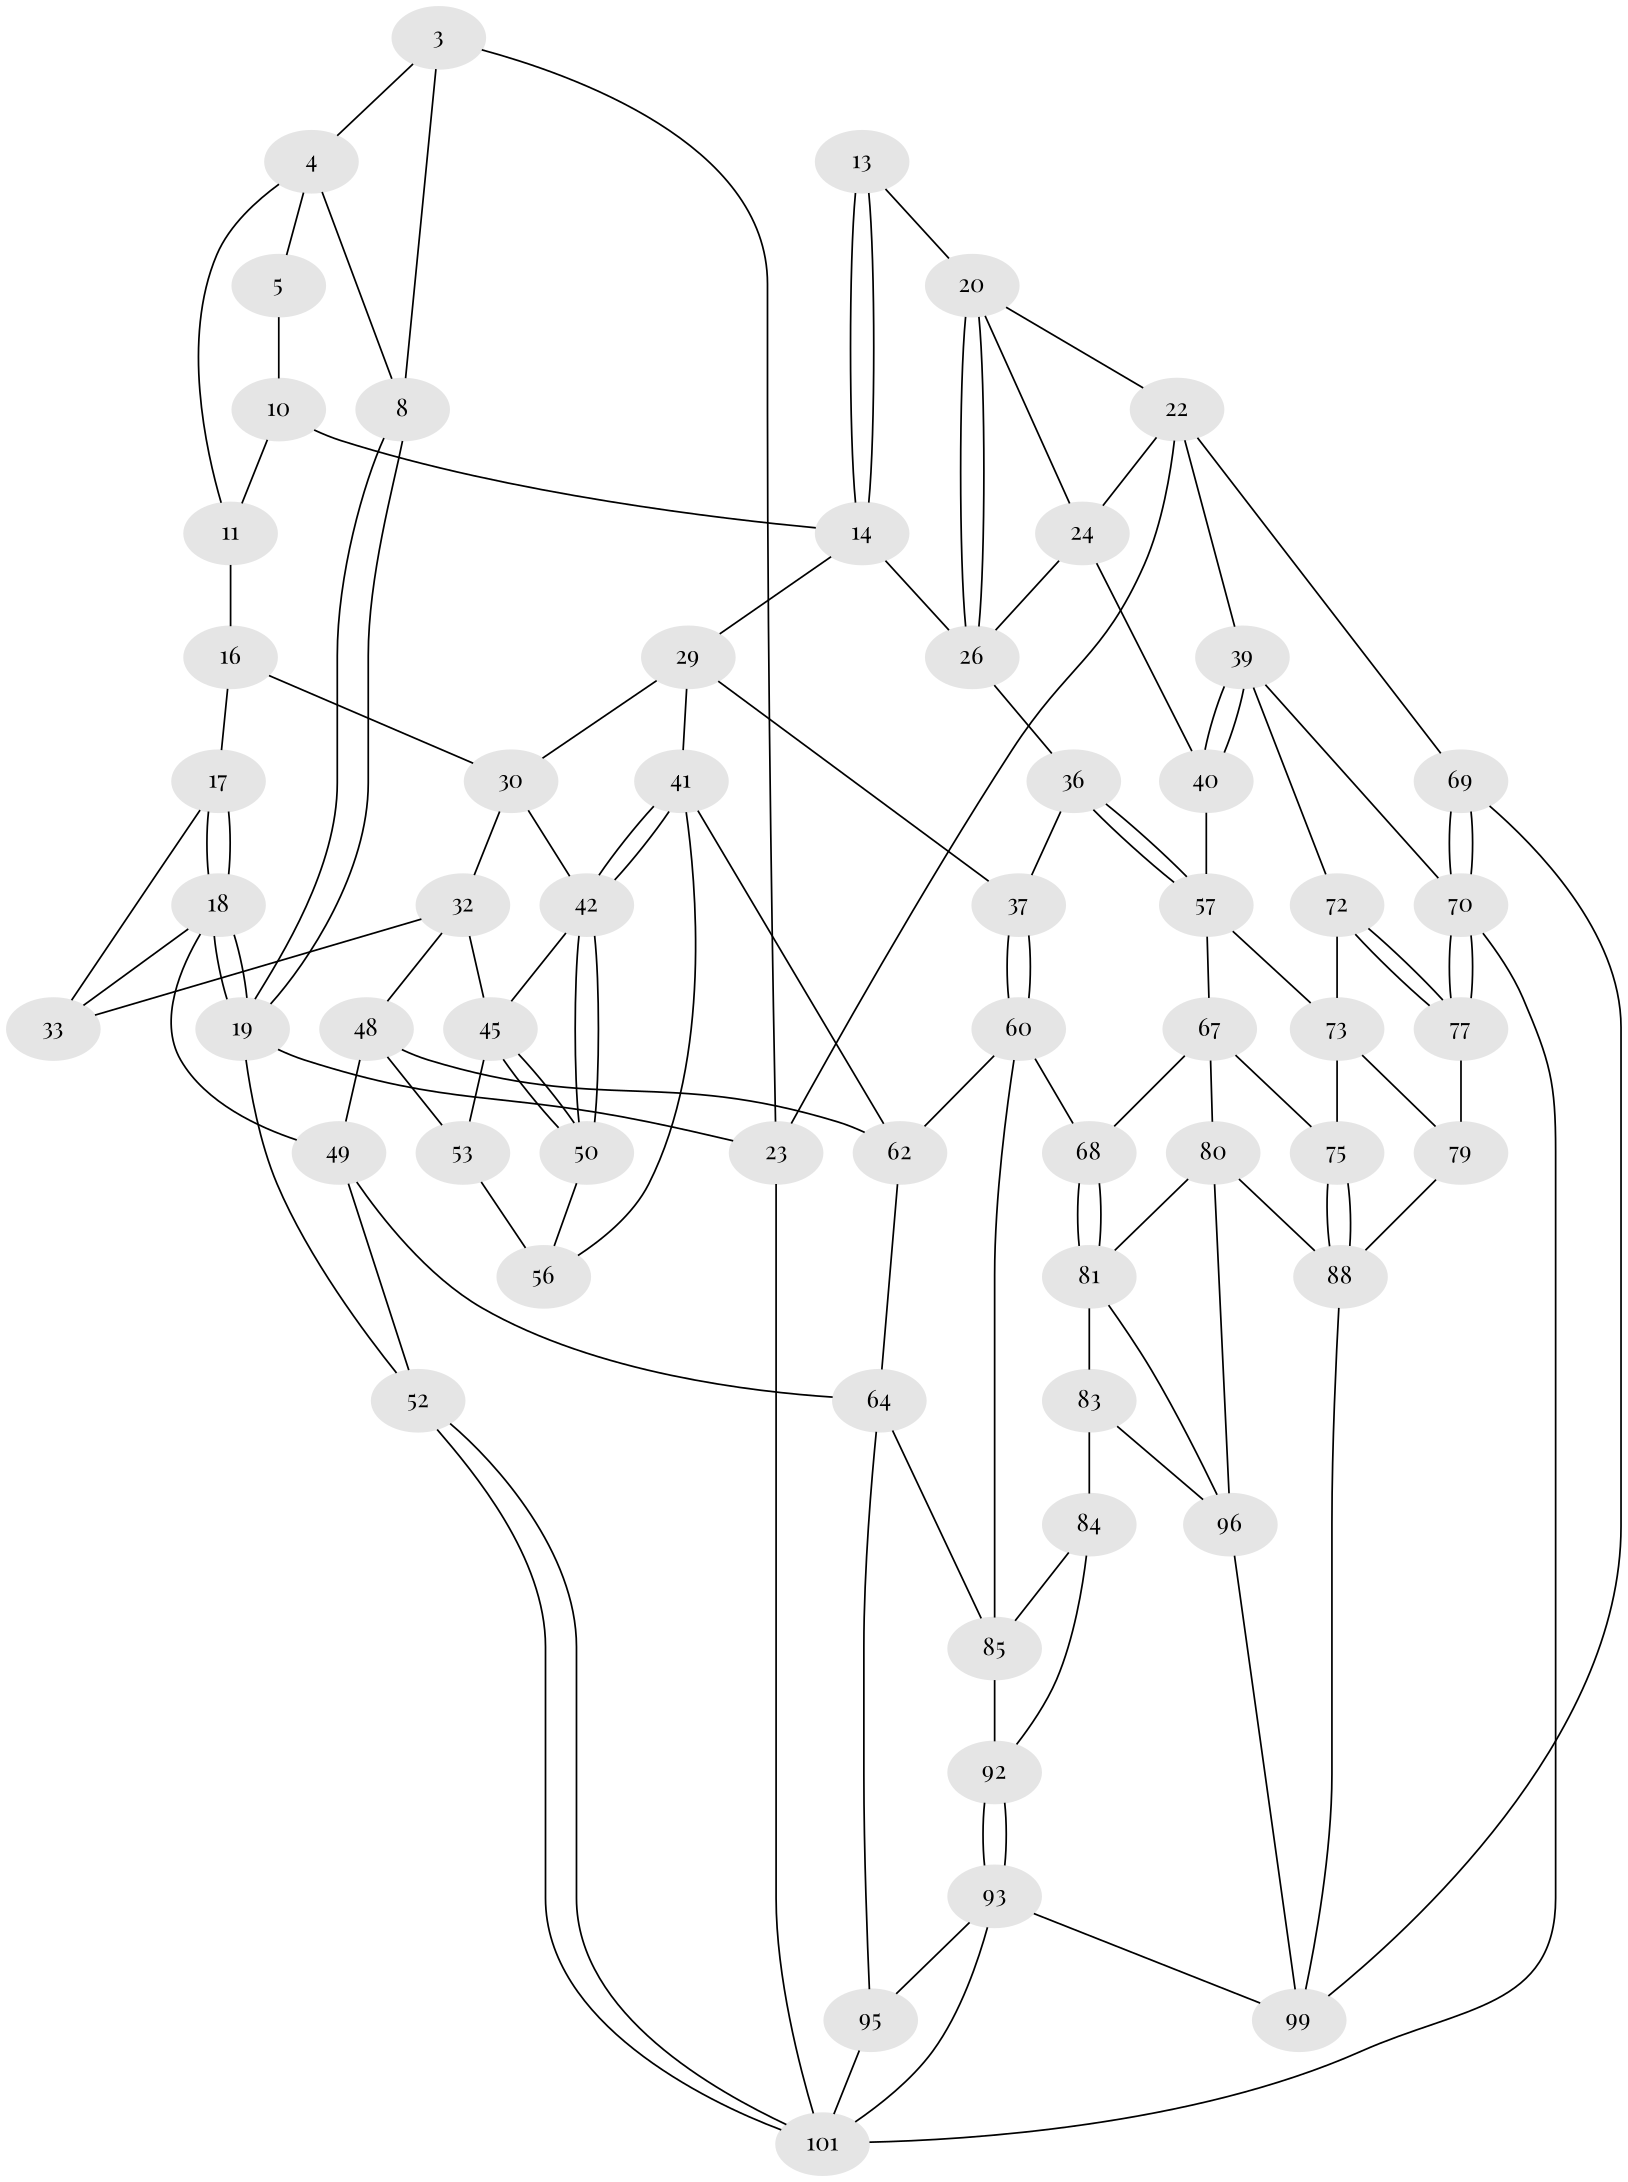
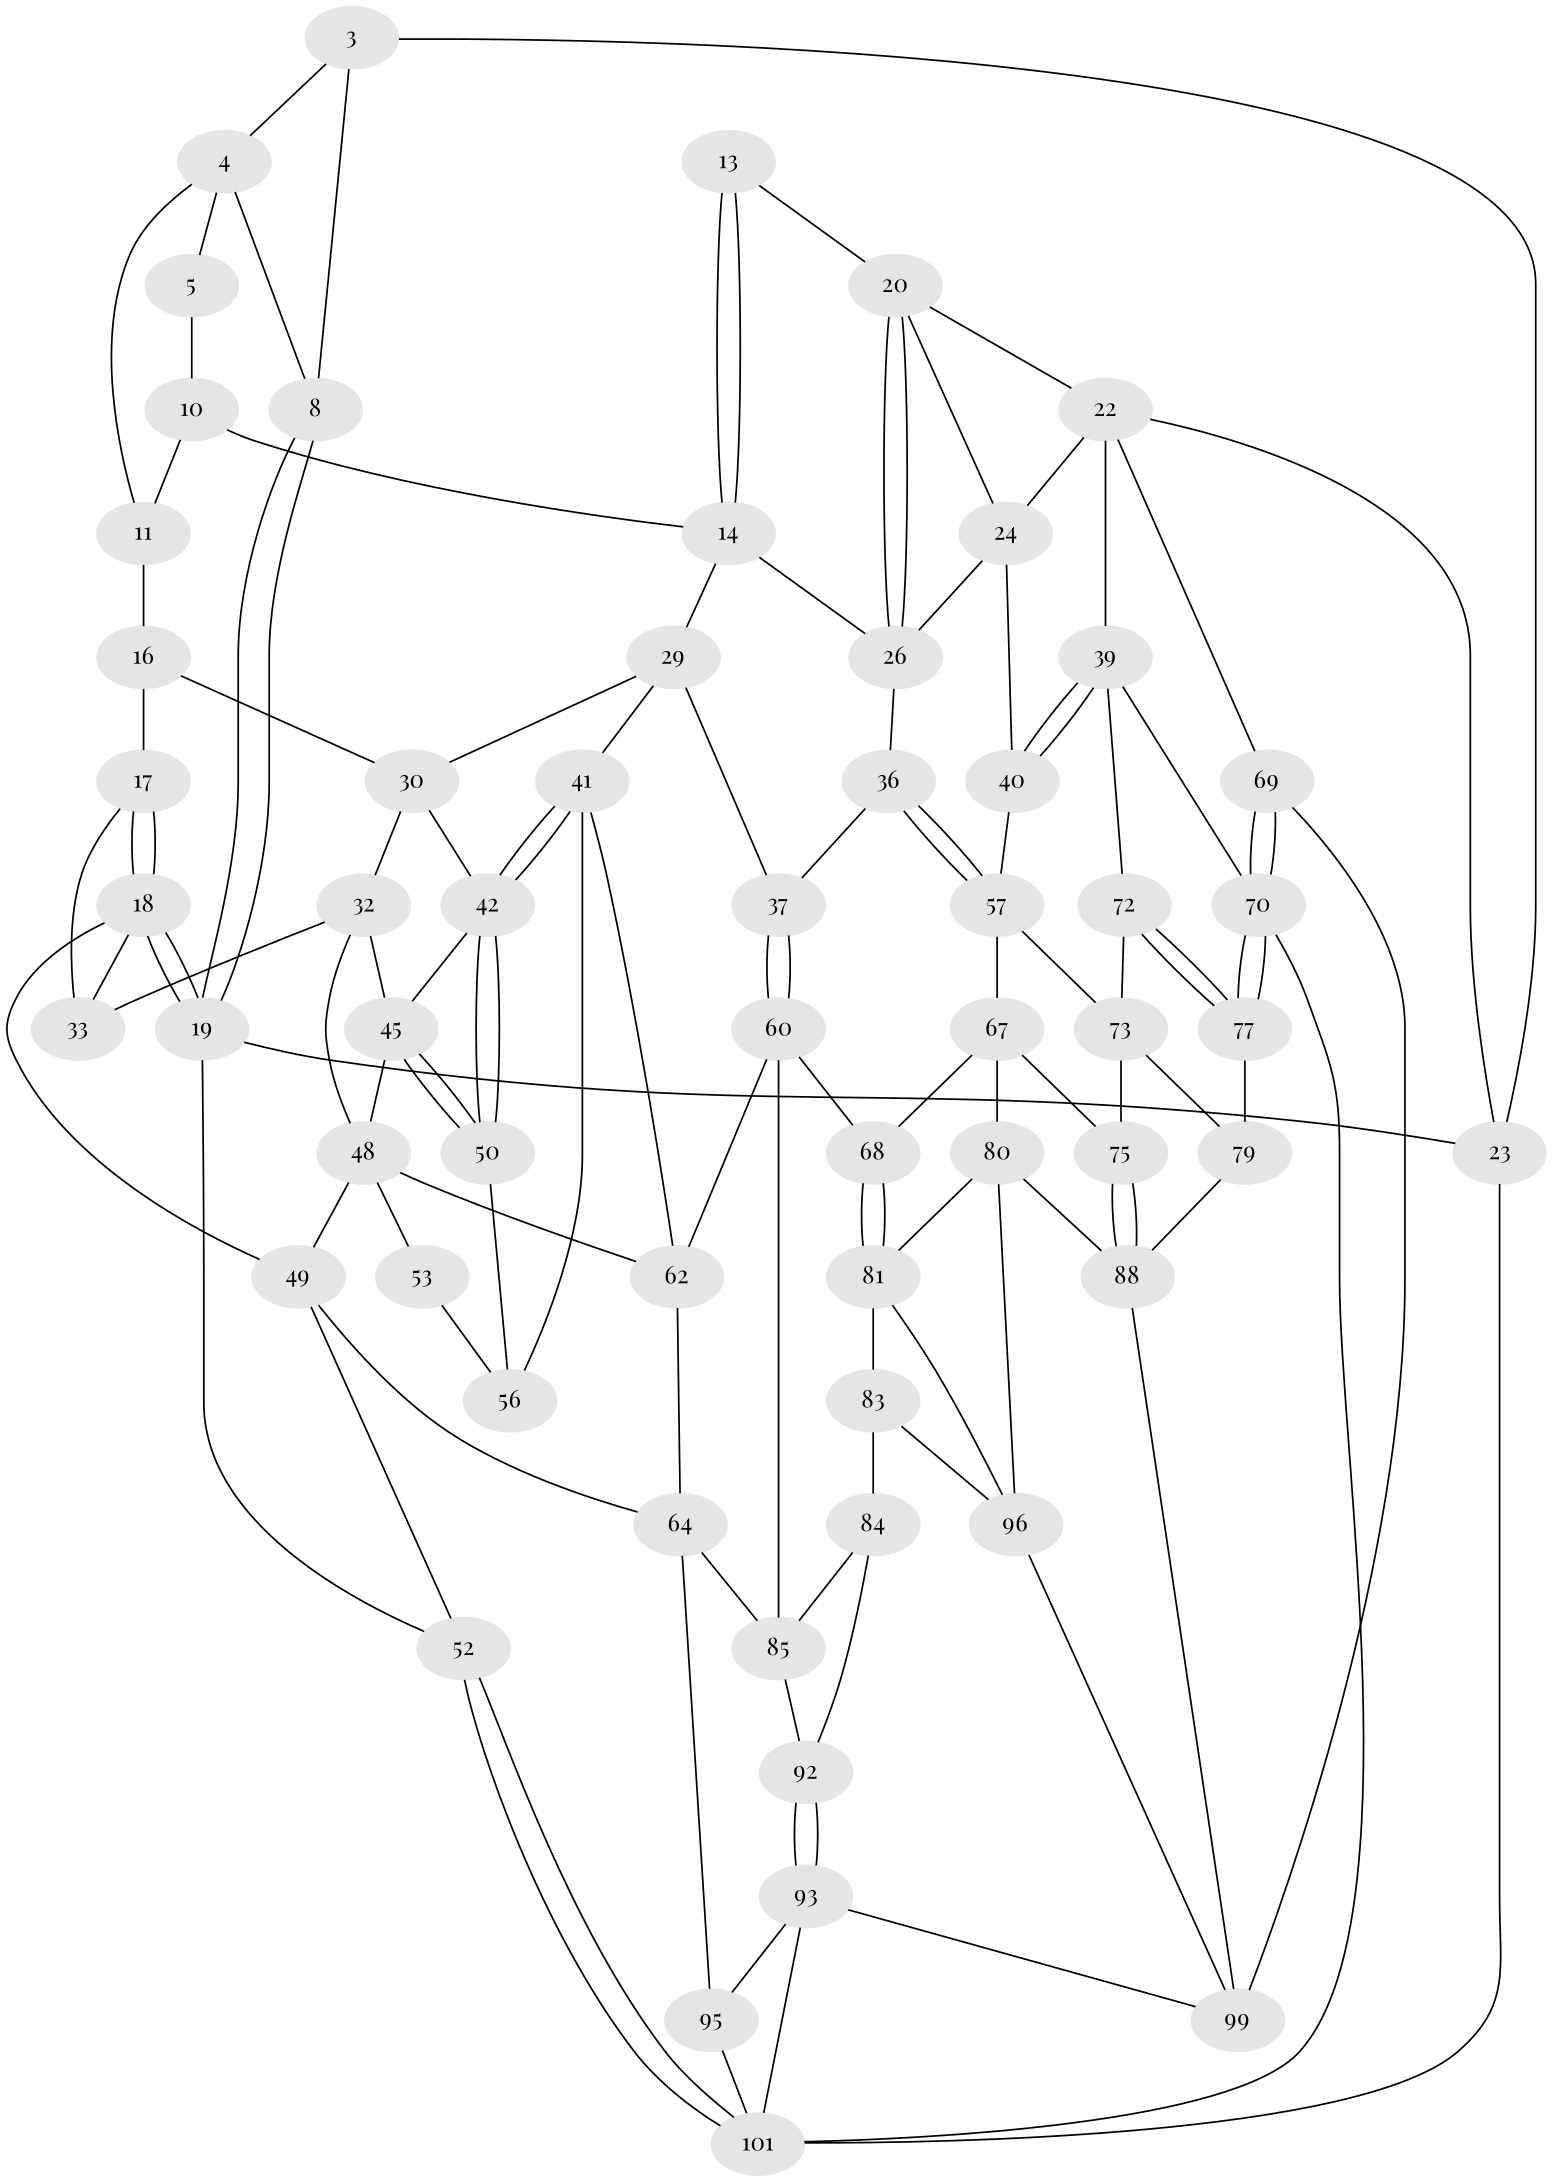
  graph {
    fontname="Playfair Display"
    node [color=gray90 fontname="Playfair Display" style=filled]
    edge [fontname="Playfair Display"]
    3 [super="+9"]
    4 [super="+7"]
    8
    23
    5 [super="+6"]
    10
    14 [super="+15"]
    13
    20 [super="+21"]
    11 [super="+12"]
    19 [super="+34"]
    101 [super="+102"]
    16 [super="+28"]
    52
    26 [super="+27"]
    29 [super="+38"]
    17
    30 [super="+31"]
    22 [super="+35"]
    24 [super="+25"]
    36
    37
    41 [super="+59"]
    18 [super="+44"]
    33
    32 [super="+47"]
    42 [super="+43"]
    49 [super="+51"]
    64 [super="+65"]
    39 [super="+71"]
    69
    40
    70
    72
    99 [super="+100"]
    57 [super="+66"]
    60 [super="+61"]
    56 [super="+58"]
    62 [super="+63"]
    45 [super="+46"]
    48 [super="+55"]
    50
    53 [super="+54"]
    67 [super="+76"]
    73 [super="+74"]
    68
    85 [super="+86"]
    77 [super="+78"]
    95
    75
    80 [super="+90"]
    79 [super="+87"]
    81 [super="+82"]
    92
    88 [super="+89"]
    96 [super="+98"]
    83 [super="+97"]
    84 [super="+91"]
    93 [super="+94"]
    3 -- 4
    3 -- 8
    3 -- 23
    4 -- 8
    4 -- 5
    4 -- 11
    8 -- 19
    8 -- 19
    23 -- 101
    5 -- 10
    10 -- 14
    10 -- 11
    14 -- 26
    14 -- 29
    13 -- 14
    13 -- 14
    13 -- 20
    20 -- 26
    20 -- 26
    20 -- 22
    20 -- 24
    11 -- 16 [weight=2]
    19 -- 23
    19 -- 52
    16 -- 17
    16 -- 30
    52 -- 101
    52 -- 101
    26 -- 36
    29 -- 30
    29 -- 37
    29 -- 41
    17 -- 18
    17 -- 18
    17 -- 33
    30 -- 32
    30 -- 42
    22 -- 23
    22 -- 24
    22 -- 39
    22 -- 69
    24 -- 26
    24 -- 40
    36 -- 37
    36 -- 57
    36 -- 57
    37 -- 60
    37 -- 60
    41 -- 42
    41 -- 42
    41 -- 56
    41 -- 62
    18 -- 19
    18 -- 19
    18 -- 33
    18 -- 49
    32 -- 33
    32 -- 45
    32 -- 48
    42 -- 45
    42 -- 50
    42 -- 50
    49 -- 52
    49 -- 64
    64 -- 85
    64 -- 95
    39 -- 40
    39 -- 40
    39 -- 70
    39 -- 72
    69 -- 70
    69 -- 70
    69 -- 99
    40 -- 57
    70 -- 101
    70 -- 77
    70 -- 77
    72 -- 73
    72 -- 77
    72 -- 77
    57 -- 67
    57 -- 73
    60 -- 62
    60 -- 68
    60 -- 85
    62 -- 64
    45 -- 50
    45 -- 50
-   45 -- 53
+   45 -- 48
    48 -- 49
    48 -- 62
    48 -- 53
    50 -- 56
    53 -- 56 [weight=2]
    67 -- 68
    67 -- 75
    67 -- 80
    73 -- 75
    73 -- 79
    68 -- 81
    68 -- 81
    85 -- 92
    77 -- 79 [weight=2]
    95 -- 101
    75 -- 88
    75 -- 88
    80 -- 81
    80 -- 88
    80 -- 96
    79 -- 88
    81 -- 96
    81 -- 83
    92 -- 93
    92 -- 93
    88 -- 99
    96 -- 99
    83 -- 96
    83 -- 84 [weight=2]
    84 -- 85
    84 -- 92
    93 -- 101
    93 -- 99
    93 -- 95
  }
